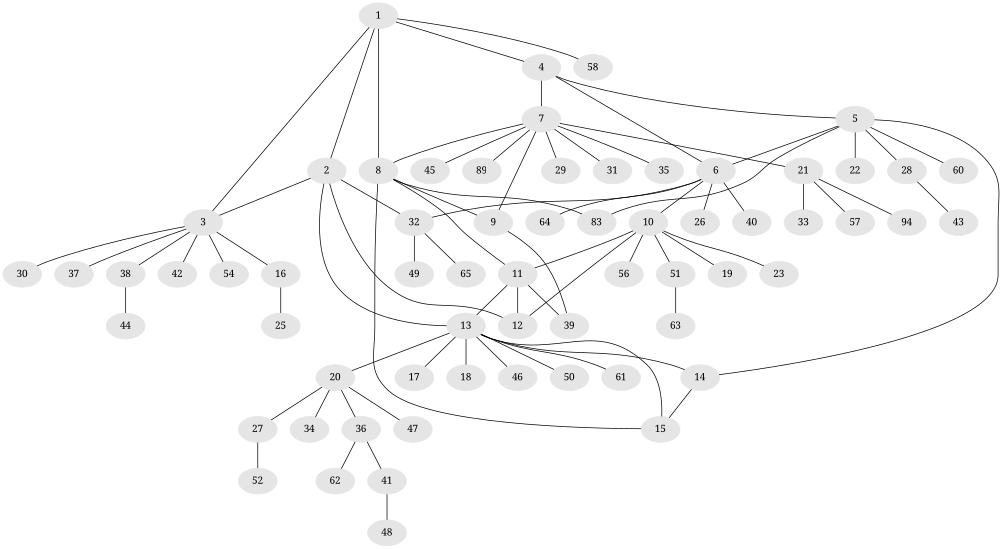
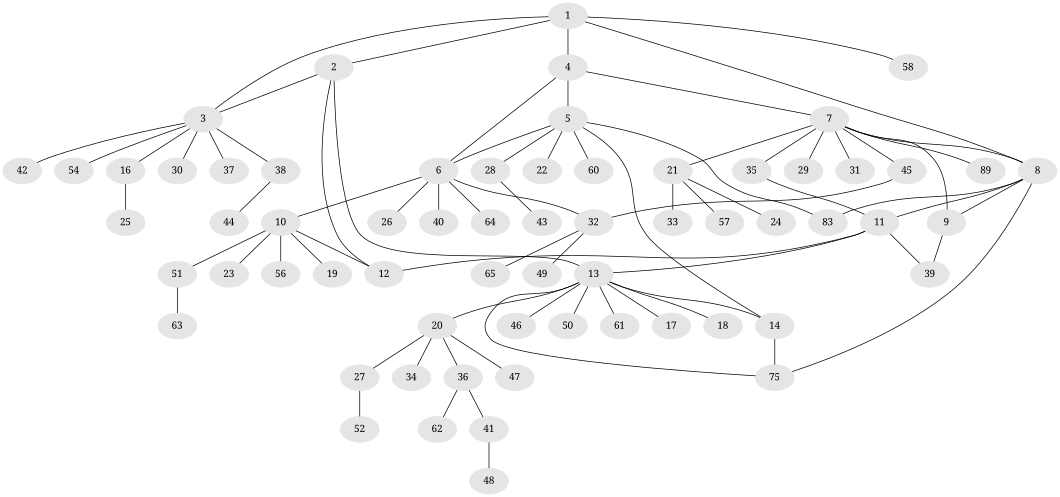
  graph {
    fontname="Noto Serif"
    node [color=gray90 fontname="Noto Serif" style=filled]
    edge [fontname="Noto Serif"]
    1
    2
    3
    4
    8
    58
    12
    13
    32
    16
    30
    37
    38
    42
    54
    5
    6
    7
    n19 [label=83]
    9
    11
-   15
+   15 [label=75]
    14
    17
    18
    20
    46
    50
    61
    49
    65
    25
    44
    22
    28
    60
    10
    26
    40
    64
    21
    29
    31
    35
    45
    n46 [label=89]
    43
    19
    23
    51
    56
    39
-   24 [label=94]
+   24
    33
    57
    63
    27
    34
    36
    47
    52
    41
    62
    48
    1 -- 2
    1 -- 3
    1 -- 4
    1 -- 8
    1 -- 58
    2 -- 3
    2 -- 12
    2 -- 13
-   2 -- 32
+   45 -- 32
    3 -- 16
    3 -- 30
    3 -- 37
    3 -- 38
    3 -- 42
    3 -- 54
    4 -- 5
    4 -- 6
    4 -- 7
    8 -- n19
    8 -- 9
    8 -- 11
    8 -- 15
    13 -- 15
    13 -- 14
    13 -- 17
    13 -- 18
    13 -- 20
    13 -- 46
    13 -- 50
    13 -- 61
    32 -- 49
    32 -- 65
    16 -- 25
    38 -- 44
    5 -- 6
    5 -- n19
    5 -- 14
    5 -- 22
    5 -- 28
    5 -- 60
    6 -- 32
    6 -- 10
    6 -- 26
    6 -- 40
    6 -- 64
    7 -- 8
    7 -- 9
    7 -- 21
    7 -- 29
    7 -- 31
    7 -- 35
    7 -- 45
    7 -- n46
    9 -- 39
    11 -- 12
    11 -- 13
    11 -- 39
    14 -- 15
    20 -- 27
    20 -- 34
    20 -- 36
    20 -- 47
    28 -- 43
    10 -- 12
-   10 -- 11
+   35 -- 11
    10 -- 19
    10 -- 23
    10 -- 51
    10 -- 56
    21 -- 24
    21 -- 33
    21 -- 57
    51 -- 63
    27 -- 52
    36 -- 41
    36 -- 62
    41 -- 48
  }
